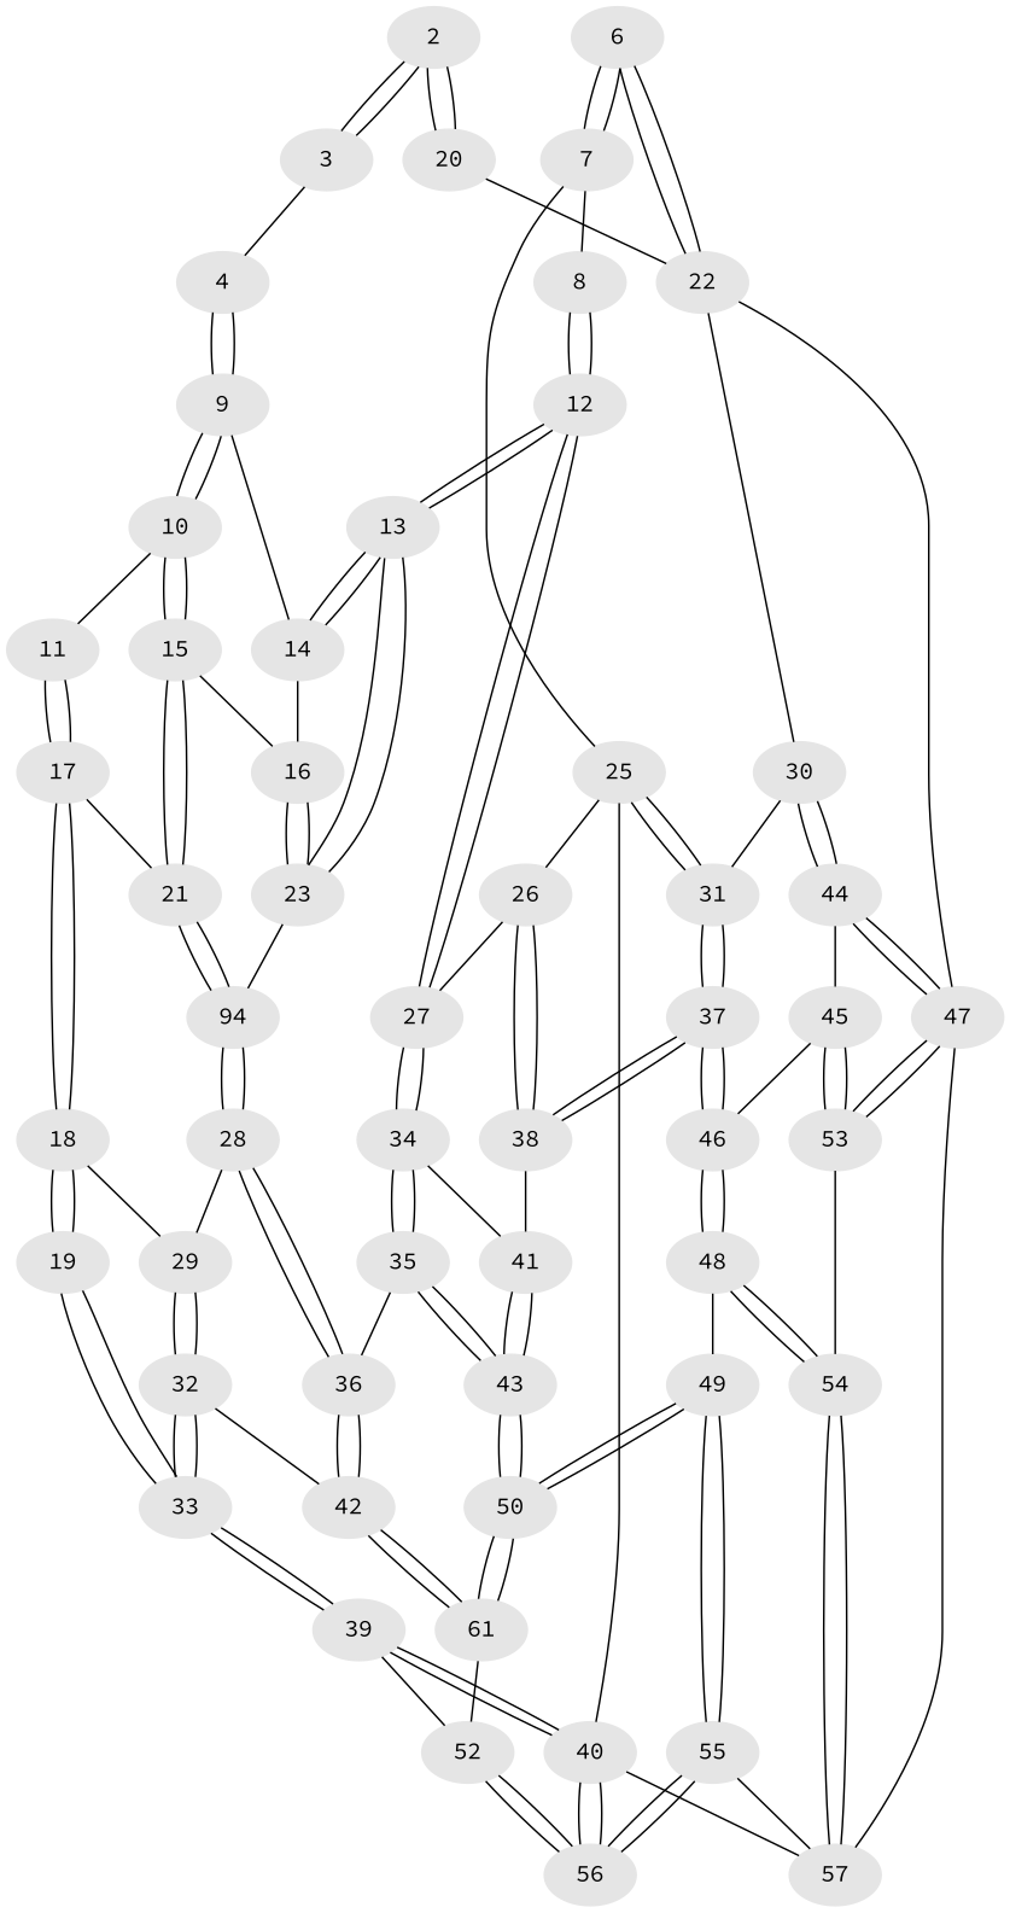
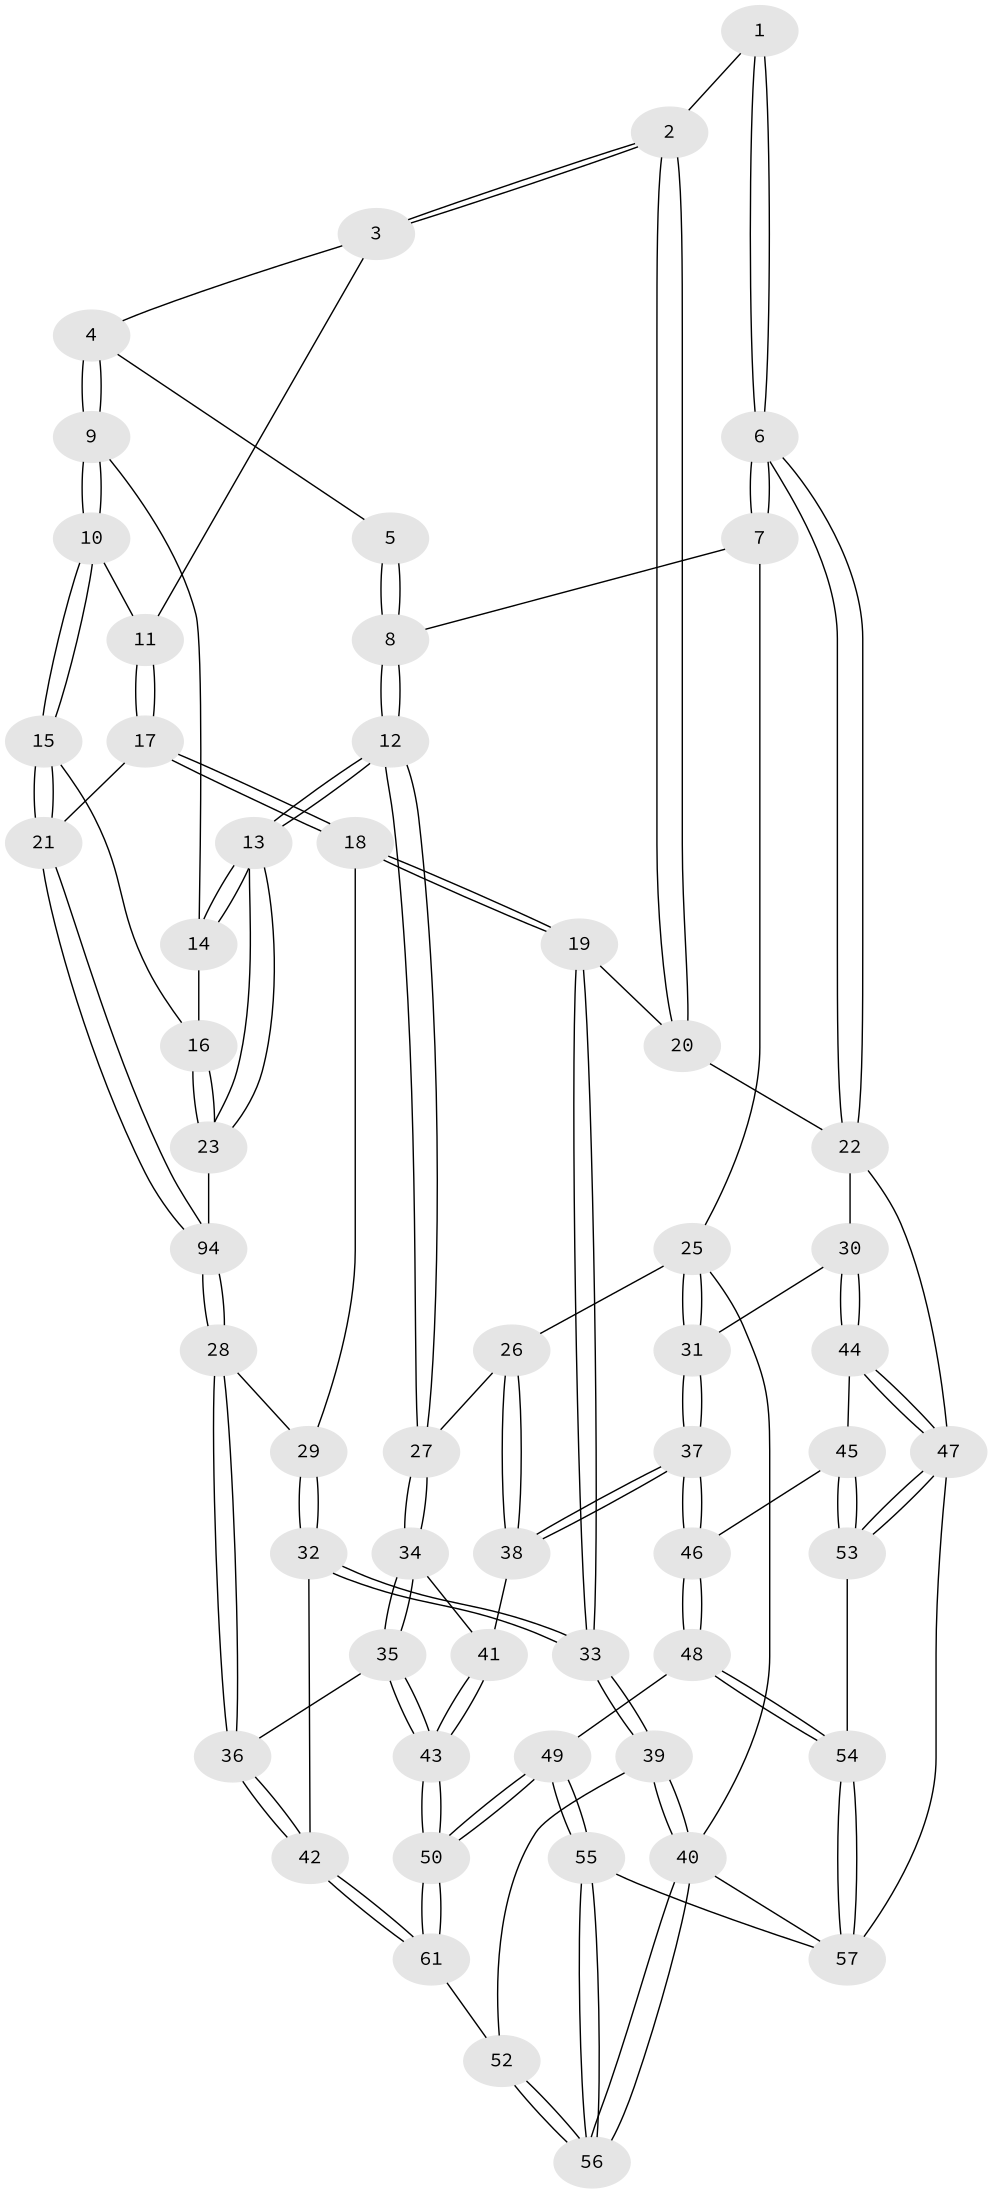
  graph {
    fontname="Source Code Pro"
    node [color=gray90 fontname="Source Code Pro" style=filled]
    edge [fontname="Source Code Pro"]
+   1
    2
    6
    3
    20
    7
    22
    4
    11
+   5
    9
    17
    8
    10
    14
    12
    25
    30
    47
    40
    26
    31
    13
    27
    15
    16
    21
    18
    23
    34
    n31 [label=94]
    19
    29
    33
    32
    39
    56
    57
    28
    44
    53
    36
    38
    37
    41
    35
    42
    45
    46
    n50 [label=61]
    52
    43
    50
    48
    54
    49
    55
+   1 -- 2
+   1 -- 6
+   1 -- 6
    2 -- 3
    2 -- 3
    2 -- 20
    2 -- 20
    6 -- 7
    6 -- 7
    6 -- 22
    6 -- 22
    3 -- 4
+   3 -- 11
    20 -- 22
    7 -- 8
    7 -- 25
    22 -- 30
    22 -- 47
+   4 -- 5
    4 -- 9
    4 -- 9
    11 -- 17
    11 -- 17
+   5 -- 8
+   5 -- 8
    9 -- 10
    9 -- 10
    9 -- 14
    17 -- 21
    17 -- 18
    17 -- 18
    8 -- 12
    8 -- 12
    10 -- 11
    10 -- 15
    10 -- 15
    14 -- 16
    12 -- 13
    12 -- 13
    12 -- 27
    12 -- 27
    25 -- 40
    25 -- 26
    25 -- 31
    25 -- 31
    30 -- 31
    30 -- 44
    30 -- 44
    47 -- 57
    47 -- 53
    47 -- 53
    40 -- 56
    40 -- 56
    40 -- 57
    26 -- 27
    26 -- 38
    26 -- 38
    31 -- 37
    31 -- 37
    13 -- 14
    13 -- 14
    13 -- 23
    13 -- 23
    27 -- 34
    27 -- 34
    15 -- 16
    15 -- 21
    15 -- 21
    16 -- 23
    16 -- 23
    21 -- n31
    21 -- n31
    18 -- 19
    18 -- 19
    18 -- 29
    23 -- n31
    34 -- 41
    34 -- 35
    34 -- 35
    n31 -- 28
    n31 -- 28
+   19 -- 20
    19 -- 33
    19 -- 33
    29 -- 32
    29 -- 32
    33 -- 39
    33 -- 39
    32 -- 33
    32 -- 33
    32 -- 42
    39 -- 40
    39 -- 40
    39 -- 52
    28 -- 29
    28 -- 36
    28 -- 36
    44 -- 47
    44 -- 47
    44 -- 45
    53 -- 54
    36 -- 42
    36 -- 42
    38 -- 41
    37 -- 38
    37 -- 38
    37 -- 46
    37 -- 46
    41 -- 43
    41 -- 43
    35 -- 36
    35 -- 43
    35 -- 43
    42 -- n50
    42 -- n50
    45 -- 53
    45 -- 53
    45 -- 46
    46 -- 48
    46 -- 48
    n50 -- 52
    52 -- 56
    52 -- 56
    43 -- 50
    43 -- 50
    50 -- n50
    50 -- n50
    48 -- 54
    48 -- 54
    48 -- 49
    54 -- 57
    54 -- 57
    49 -- 50
    49 -- 50
    49 -- 55
    49 -- 55
    55 -- 56
    55 -- 56
    55 -- 57
  }
